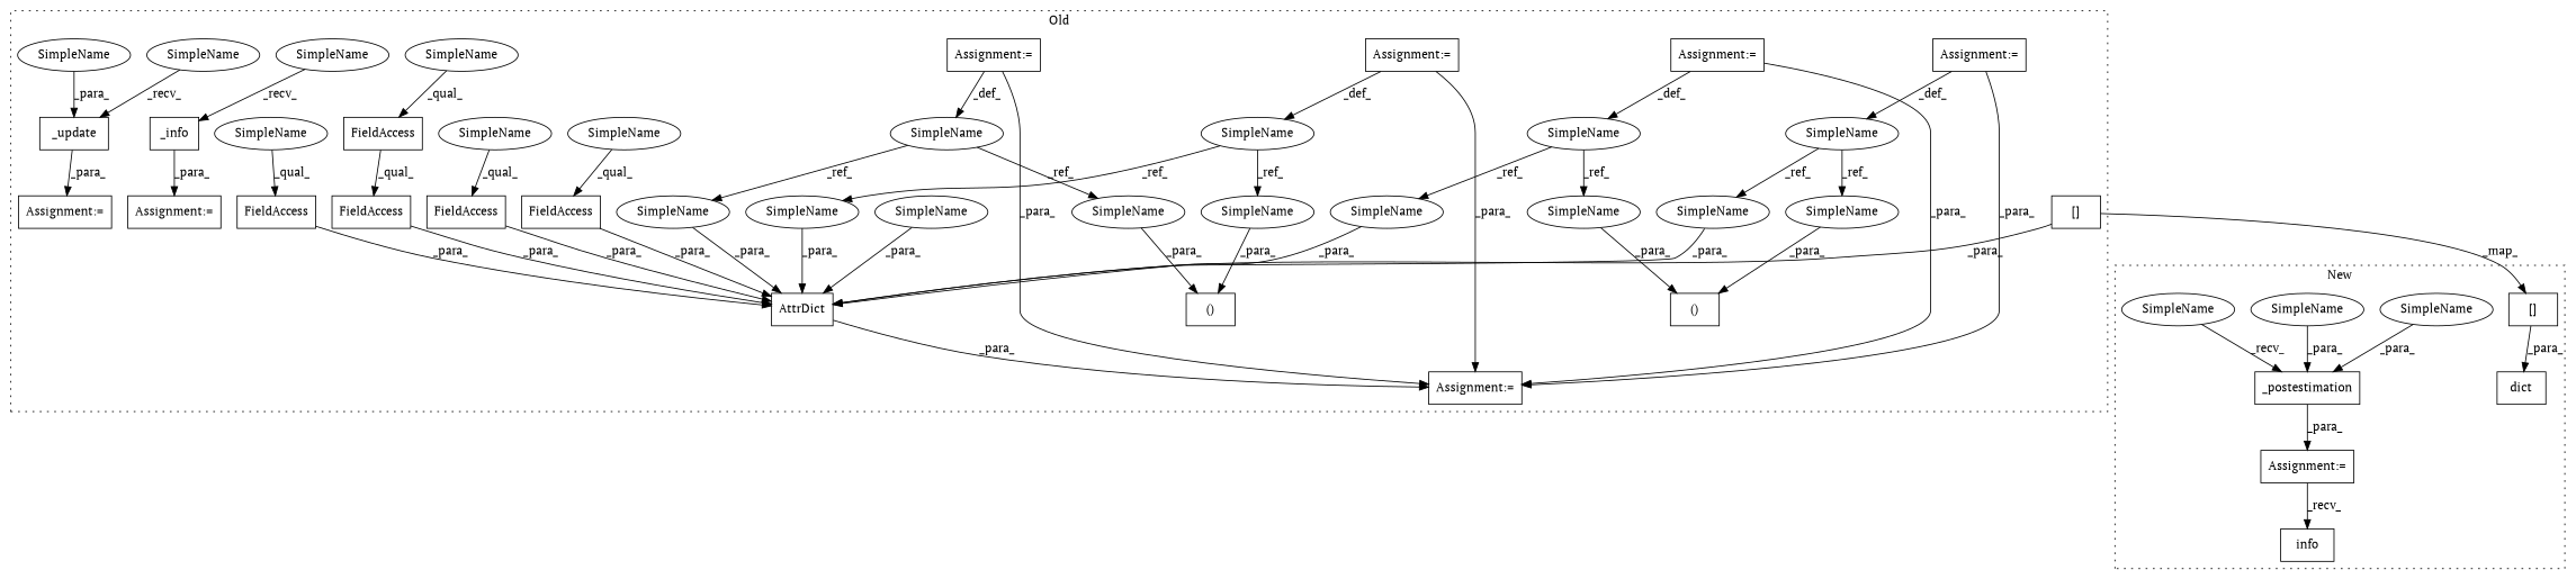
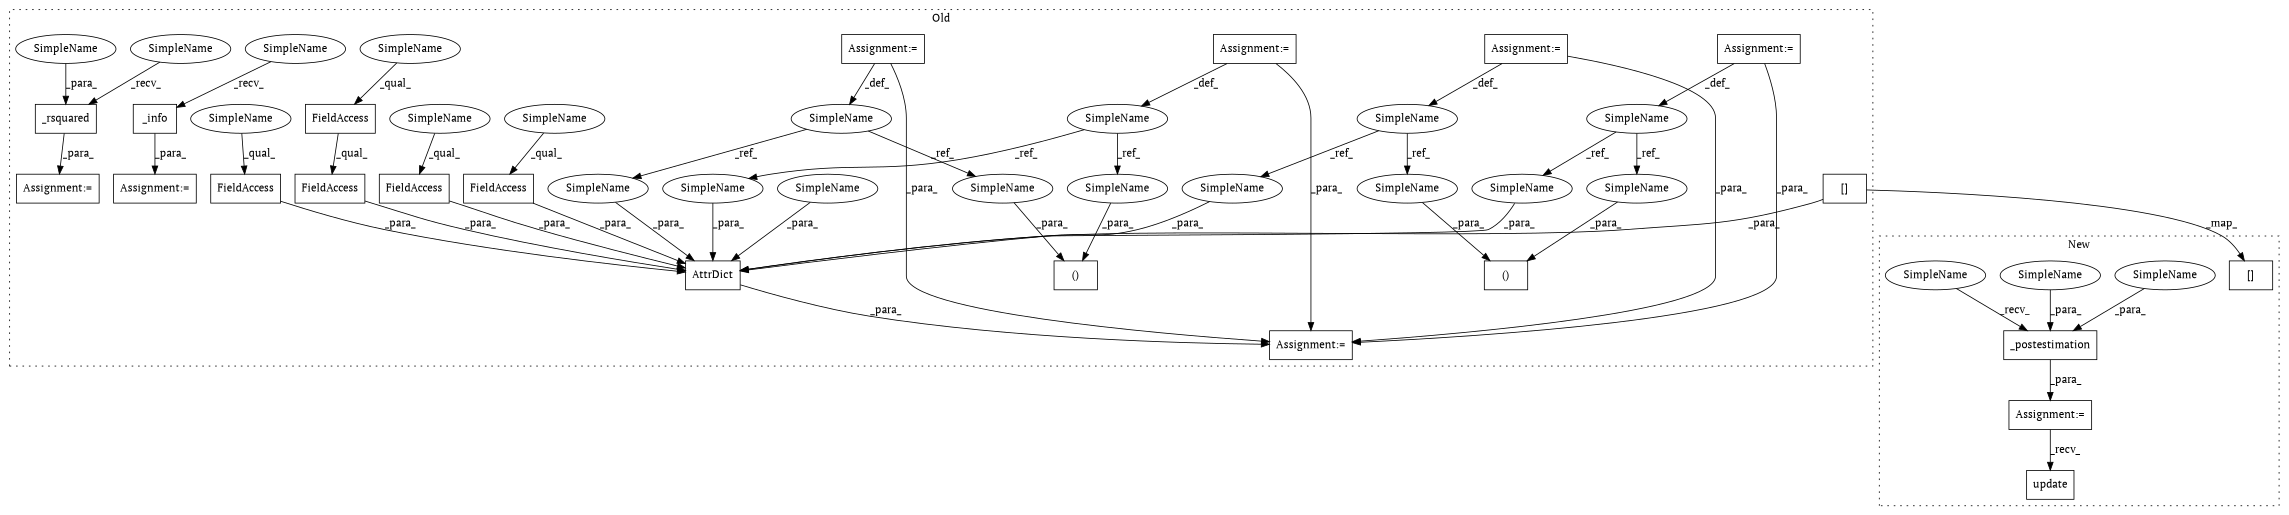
  digraph {
    fontname="PT Serif"
    node [a=42 fontname="PT Serif" l=3 s=11674 shape=box]
    edge [fontname="PT Serif"]
    n1 [a=32 l=7 label=_info s=11573]
    n2 [a=22 l=10 label=FieldAccess s=11663]
    n3 [a=22 l=9 label=FieldAccess]
    n4 [a=22 l=14 label=FieldAccess]
-   n5 [a=32 l="10,1" label=_update s="11505,11521"]
+   n5 [a=32 l="10,1" label=_rsquared s="11505,11521"]
    n6 [a=32 l="9,1" label=AttrDict s="11590,11746"]
    n7 [a=2 l="8,1" label="[]" s="11641,11650"]
    n8 [a=22 l=16 label=FieldAccess s=11606]
    n9 [a=22 l=6 label=FieldAccess s=11718]
    n10 [label=SimpleName s=11031 shape=ellipse]
    n11 [a=106 l=19 label="()" s=11479]
    n12 [l=9 label=SimpleName s=10872 shape=ellipse]
    n13 [a=106 l=33 label="()" s=11533]
    n14 [l=11 label=SimpleName s=10891 shape=ellipse]
    n15 [label=SimpleName s=10834 shape=ellipse]
    n16 [a=7 l=1 label="Assignment:=" s=11589]
    n17 [a=7 l=9 label="Assignment:=" s=10872]
    n18 [a=7 label="Assignment:=" s=10834]
    n19 [a=7 l=11 label="Assignment:=" s=10891]
    n20 [a=7 l=2 label="Assignment:=" s=11498]
    n21 [a=7 label="Assignment:=" s=11031]
    n22 [a=7 l=2 label="Assignment:=" s=11566]
    n23 [label=SimpleName s=11718 shape=ellipse]
    n24 [label=SimpleName s=11606 shape=ellipse]
    n25 [label=SimpleName s=11479 shape=ellipse]
    n26 [label=SimpleName s=11710 shape=ellipse]
    n27 [l=4 label=SimpleName s=11568 shape=ellipse]
    n28 [l=4 label=SimpleName shape=ellipse]
    n29 [l=4 label=SimpleName s=11663 shape=ellipse]
    n30 [l=4 label=SimpleName s=11500 shape=ellipse]
    n31 [l=11 label=SimpleName s=11725 shape=ellipse]
    n32 [l=11 label=SimpleName s=11533 shape=ellipse]
    n33 [l=6 label=SimpleName s=11599 shape=ellipse]
    n34 [l=6 label=SimpleName s=11515 shape=ellipse]
    n35 [label=SimpleName s=11714 shape=ellipse]
    n36 [label=SimpleName s=11495 shape=ellipse]
    n37 [l=9 label=SimpleName s=11557 shape=ellipse]
    n38 [l=9 label=SimpleName s=11737 shape=ellipse]
-   n39 [a=32 l="7,1" label=info s="12480,12544"]
+   n39 [a=32 l="7,1" label=update s="12480,12544"]
    n40 [a=32 l="16,1" label=_postestimation s="12434,12469"]
-   n41 [a=32 l="5,1" label=dict s="12487,12543"]
    n42 [a=2 l="8,1" label="[]" s="12501,12510"]
    n43 [a=7 l=1 label="Assignment:=" s=12428]
    n44 [l=4 label=SimpleName s=12429 shape=ellipse]
    n45 [l=6 label=SimpleName s=12450 shape=ellipse]
    n46 [label=SimpleName s=12457 shape=ellipse]
    subgraph cluster_1 {
      label=Old
      style=dotted
      n1
      n2
      n3
      n4
      n5
      n6
      n7
      n8
      n9
      n10
      n11
      n12
      n13
      n14
      n15
      n16
      n17
      n18
      n19
      n20
      n21
      n22
      n23
      n24
      n25
      n26
      n27
      n28
      n29
      n30
      n31
      n32
      n33
      n34
      n35
      n36
      n37
      n38
    }
    subgraph cluster_2 {
      label=New
      style=dotted
      n39
      n40
-     n41
      n42
      n43
      n44
      n45
      n46
    }
    n1 -> n22 [label=_para_]
    n2 -> n6 [label=_para_]
    n3 -> n4 [label=_qual_]
    n4 -> n6 [label=_para_]
    n5 -> n20 [label=_para_]
    n6 -> n16 [label=_para_]
    n7 -> n6 [label=_para_]
    n7 -> n42 [label=_map_]
    n8 -> n6 [label=_para_]
    n9 -> n6 [label=_para_]
    n10 -> n25 [label=_ref_]
    n10 -> n26 [label=_ref_]
    n12 -> n37 [label=_ref_]
    n12 -> n38 [label=_ref_]
    n14 -> n31 [label=_ref_]
    n14 -> n32 [label=_ref_]
    n15 -> n35 [label=_ref_]
    n15 -> n36 [label=_ref_]
    n17 -> n12 [label=_def_]
    n17 -> n16 [label=_para_]
    n18 -> n15 [label=_def_]
    n18 -> n16 [label=_para_]
    n19 -> n14 [label=_def_]
    n19 -> n16 [label=_para_]
    n21 -> n10 [label=_def_]
    n21 -> n16 [label=_para_]
    n23 -> n9 [label=_qual_]
    n24 -> n8 [label=_qual_]
    n25 -> n11 [label=_para_]
    n26 -> n6 [label=_para_]
    n27 -> n1 [label=_recv_]
    n28 -> n3 [label=_qual_]
    n29 -> n2 [label=_qual_]
    n30 -> n5 [label=_recv_]
    n31 -> n6 [label=_para_]
    n32 -> n13 [label=_para_]
    n33 -> n6 [label=_para_]
    n34 -> n5 [label=_para_]
    n35 -> n6 [label=_para_]
    n36 -> n11 [label=_para_]
    n37 -> n13 [label=_para_]
    n38 -> n6 [label=_para_]
    n40 -> n43 [label=_para_]
-   n42 -> n41 [label=_para_]
    n43 -> n39 [label=_recv_]
    n44 -> n40 [label=_recv_]
    n45 -> n40 [label=_para_]
    n46 -> n40 [label=_para_]
  }
